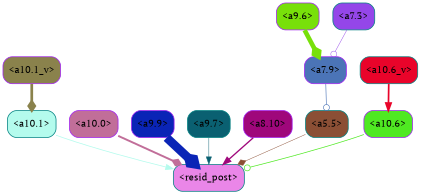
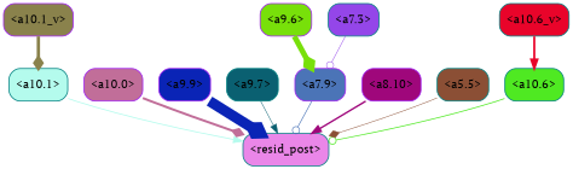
  strict digraph {
    fontname="PT Serif"
    splines=true
    node [color=teal fontname="PT Serif" shape=box style="filled, rounded"]
    edge [arrowhead=diamond fontname="PT Serif" penwidth=0.6]
-   "<a10.6>" [color=purple fillcolor="#4fe922"]
+   "<a10.6>" [fillcolor="#4fe922"]
    "<resid_post>" [fillcolor="#ea86e8"]
    "<a10.1>" [fillcolor="#b4fbed"]
    "<a10.0>" [color=purple fillcolor="#c16e99"]
    "<a9.9>" [color=purple fillcolor="#0a24b6"]
    "<a9.7>" [fillcolor="#0a6071"]
    "<a9.6>" [color=purple fillcolor="#78e00a"]
    "<a7.9>" [color=purple fillcolor="#4b74b7"]
    "<a8.10>" [color=purple fillcolor="#9f077b"]
    "<a7.3>" [fillcolor="#9446e9"]
    "<a5.5>" [fillcolor="#8b4f35"]
    "<a10.6_v>" [fillcolor="#e9042a"]
    "<a10.1_v>" [color=purple fillcolor="#8a824c"]
    "<a10.6>" -> "<resid_post>" [arrowhead=odot color="#4fe922" penwidth=0.9498605728149414]
    "<a10.1>" -> "<resid_post>" [color="#b4fbed" penwidth=1.0084514617919922 arrowhead=""]
    "<a10.0>" -> "<resid_post>" [color="#c16e99" penwidth=2.5814952850341797]
    "<a9.9>" -> "<resid_post>" [color="#0a24b6" penwidth=11.610888481140137]
    "<a9.7>" -> "<resid_post>" [arrowhead=normal color="#0a6071"]
    "<a9.6>" -> "<a7.9>" [color="#78e00a" penwidth=6.121421813964844]
-   "<a7.9>" -> "<a5.5>" [arrowhead=odot color="#4b74b7" penwidth=0.8109169006347656]
+   "<a7.9>" -> "<resid_post>" [arrowhead=odot color="#4b74b7" penwidth=0.8109169006347656]
    "<a8.10>" -> "<resid_post>" [arrowhead=normal color="#9f077b" penwidth=1.7841739654541016]
    "<a7.3>" -> "<a7.9>" [arrowhead=odot color="#9446e9"]
    "<a5.5>" -> "<resid_post>" [color="#8b4f35"]
    "<a10.6_v>" -> "<a10.6>" [arrowhead=normal color="#e9042a" penwidth=2.290935516357422]
    "<a10.1_v>" -> "<a10.1>" [color="#8a824c" penwidth=3.6398468017578125]
  }
